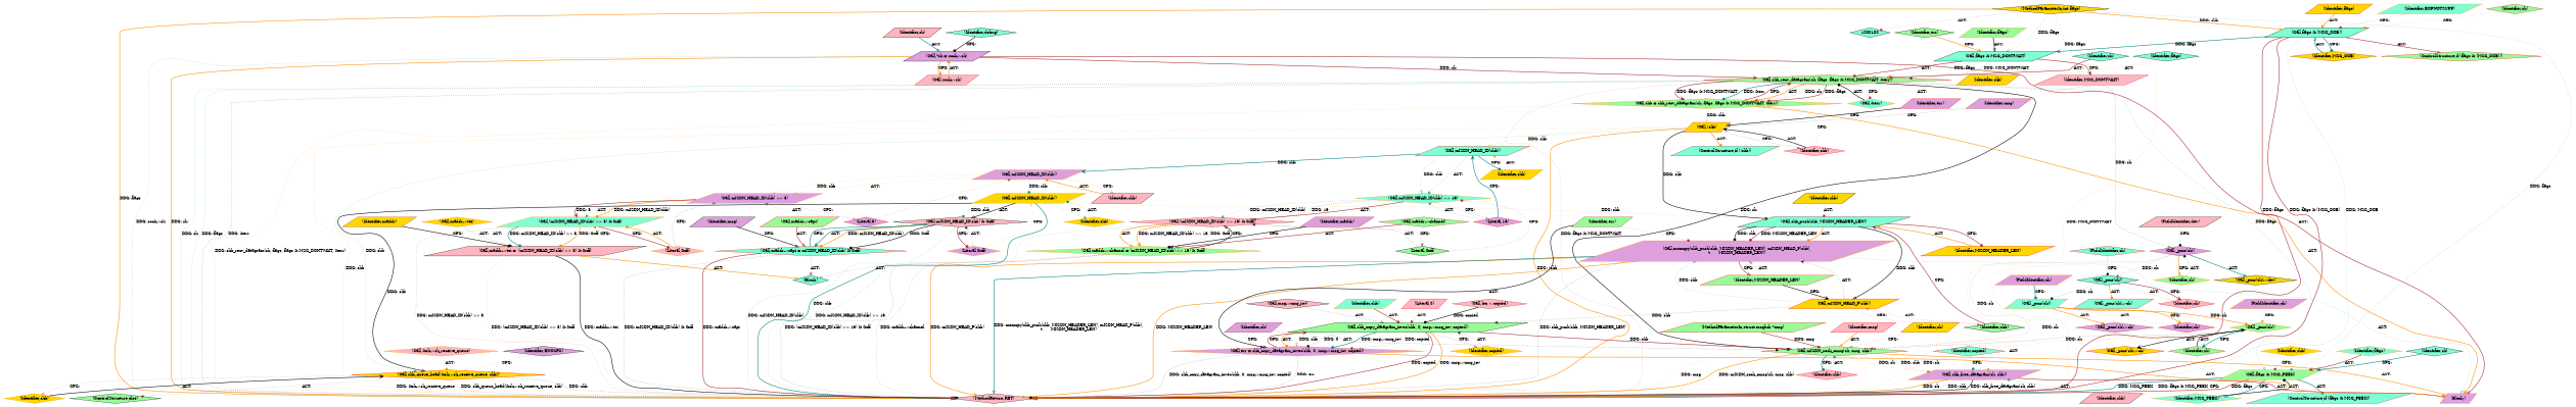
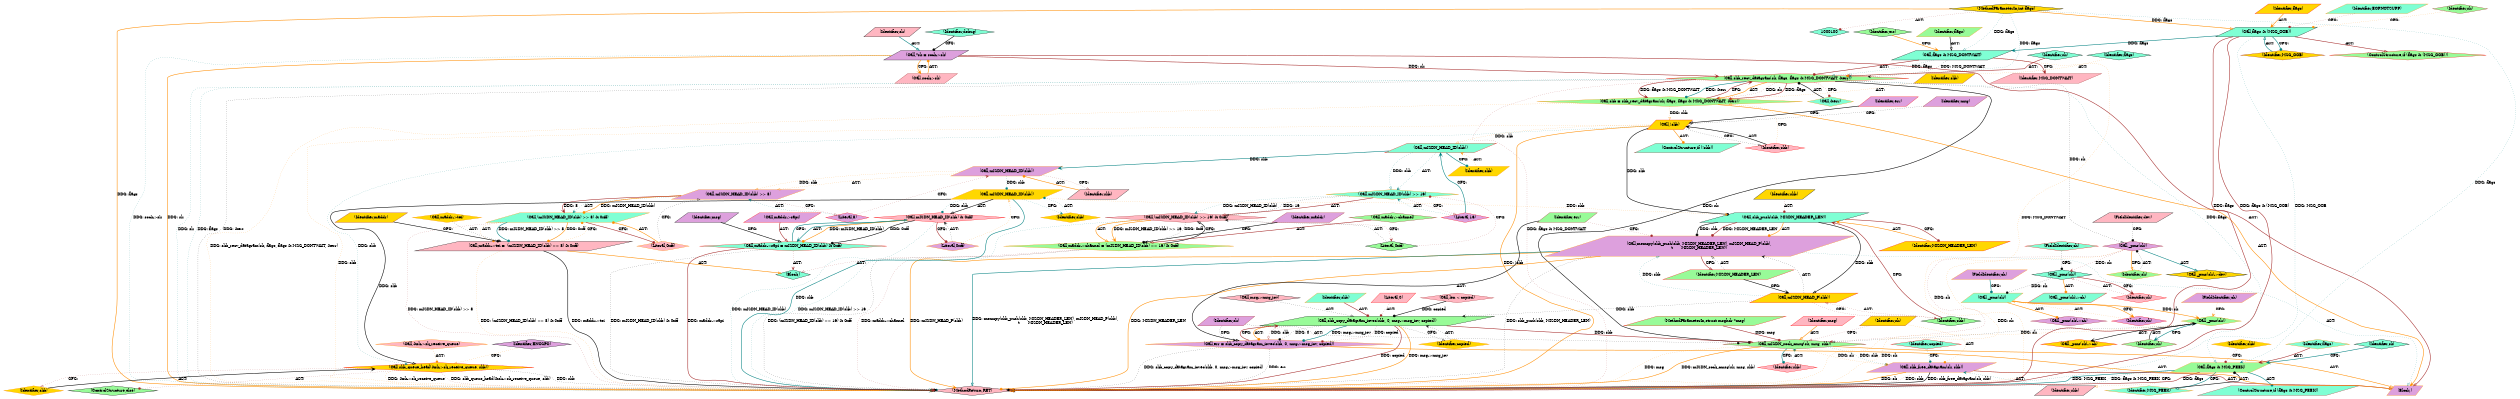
  digraph {
    node [color=darkorange fillcolor=aquamarine shape=diamond style=filled]
    edge [arrowhead=onormal color=darkorange style=dotted]
    n1 [color=red fillcolor=palegreen label="(Call,skb_recv_datagram(sk, flags, flags & MSG_DONTWAIT, &err))"]
    n2 [fillcolor=palegreen label="(Call,skb = skb_recv_datagram(sk, flags, flags & MSG_DONTWAIT, &err))"]
    n3 [color=brown fillcolor=palegreen label="(Call,mISDN_sock_cmsg(sk, msg, skb))"]
    n4 [color=brown fillcolor=plum label="(Call,_pms(sk))"]
    n5 [fillcolor=palegreen label="(Call,flags & MSG_PEEK)" shape=parallelogram]
    n6 [color=black fillcolor=lightpink label="(MethodReturn,RET)"]
    n7 [label="(Call,&err)"]
    n8 [fillcolor=plum label="(Block,)" shape=parallelogram]
    n9 [color=red fillcolor=gold label="(Call,!skb)" shape=parallelogram]
    n10 [fillcolor=plum label="(Call,skb_free_datagram(sk, skb))" shape=parallelogram]
    n11 [color=red fillcolor=lightpink label="(Identifier,skb)"]
    n12 [color=black label="(Call,_pms(sk))"]
    n13 [color=black fillcolor=gold label="(Call,_pms(sk)->dev)"]
    n14 [fillcolor=palegreen label="(Identifier,sk)"]
    n15 [color=brown label="(ControlStructure,if (flags & MSG_PEEK))" shape=parallelogram]
    n16 [label="(Identifier,MSG_PEEK)"]
    n17 [color=black fillcolor=plum label="(Call,*sk = sock->sk)" shape=parallelogram]
    n18 [color=brown fillcolor=lightpink label="(Call,sock->sk)" shape=parallelogram]
    n19 [color=black label="(Call,flags & MSG_DONTWAIT)" shape=parallelogram]
    n20 [color=brown fillcolor=lightpink label="(Identifier,MSG_DONTWAIT)" shape=parallelogram]
    n21 [color=black label="(Call,flags & (MSG_OOB))" shape=parallelogram]
    n22 [color=brown fillcolor=gold label="(Identifier,MSG_OOB)"]
    n23 [color=red fillcolor=palegreen label="(ControlStructure,if (flags & (MSG_OOB)))"]
    n24 [color=black fillcolor=gold label="(MethodParameterIn,int flags)"]
    1000100 [color=black]
    n26 [color=red label="(Call,mISDN_HEAD_ID(skb))" shape=parallelogram]
    n27 [color=red fillcolor=gold label="(Call,skb_queue_head(&sk->sk_receive_queue, skb))"]
    n28 [color=black label="(Call,skb_push(skb, MISDN_HEADER_LEN))" shape=parallelogram]
    n29 [color=brown label="(ControlStructure,if (!skb))" shape=parallelogram]
    n30 [color=red fillcolor=lightpink label="(Identifier,skb)"]
    n31 [label="(Call,mISDN_HEAD_ID(skb) >> 16)"]
    n32 [fillcolor=plum label="(Call,mISDN_HEAD_ID(skb))" shape=parallelogram]
    n33 [fillcolor=gold label="(Identifier,skb)" shape=parallelogram]
    n34 [color=black fillcolor=palegreen label="(ControlStructure,else)"]
    n35 [fillcolor=gold label="(Identifier,skb)"]
    n36 [fillcolor=plum label="(Call,memcpy(skb_push(skb, MISDN_HEADER_LEN), mISDN_HEAD_P(skb),\n\t       MISDN_HEADER_LEN))" shape=parallelogram]
    n37 [color=red fillcolor=gold label="(Call,mISDN_HEAD_P(skb))" shape=parallelogram]
    n38 [color=red fillcolor=gold label="(Identifier,MISDN_HEADER_LEN)" shape=parallelogram]
    n39 [color=brown fillcolor=lightpink label="(Call,(mISDN_HEAD_ID(skb) >> 16) & 0xff)"]
    n40 [color=red fillcolor=plum label="(Literal,16)"]
    n41 [fillcolor=plum label="(Call,mISDN_HEAD_ID(skb) >> 8)" shape=parallelogram]
    n42 [fillcolor=gold label="(Call,mISDN_HEAD_ID(skb))" shape=parallelogram]
    n43 [color=black fillcolor=lightpink label="(Identifier,skb)" shape=parallelogram]
    n44 [fillcolor=palegreen label="(Call,maddr->channel = (mISDN_HEAD_ID(skb) >> 16) & 0xff)"]
    n45 [color=black fillcolor=palegreen label="(Literal,0xff)"]
    n46 [color=black label="(Block,)"]
    n47 [label="(Call,(mISDN_HEAD_ID(skb) >> 8) & 0xff)" shape=parallelogram]
    n48 [color=red fillcolor=plum label="(Literal,8)"]
-   n49 [color=black fillcolor=lightpink label="(Call,mISDN_HEAD_ID(skb) & 0xff)"]
+   n49 [color=red fillcolor=lightpink label="(Call,mISDN_HEAD_ID(skb) & 0xff)"]
    n50 [fillcolor=gold label="(Identifier,skb)"]
    n51 [color=black fillcolor=lightpink label="(Call,maddr->tei =  (mISDN_HEAD_ID(skb) >> 8) & 0xff)" shape=parallelogram]
    n52 [fillcolor=lightpink label="(Literal,0xff)"]
    n53 [color=red label="(Call,maddr->sapi = mISDN_HEAD_ID(skb) & 0xff)"]
    n54 [fillcolor=plum label="(Literal,0xff)"]
    n55 [color=red fillcolor=palegreen label="(Identifier,MISDN_HEADER_LEN)" shape=parallelogram]
    n56 [color=black fillcolor=palegreen label="(Call,skb_copy_datagram_iovec(skb, 0, msg->msg_iov, copied))" shape=parallelogram]
    n57 [color=black fillcolor=palegreen label="(Identifier,skb)"]
    n58 [fillcolor=plum label="(Call,err = skb_copy_datagram_iovec(skb, 0, msg->msg_iov, copied))"]
    n59 [fillcolor=gold label="(Identifier,copied)"]
    n60 [color=black fillcolor=lightpink label="(Identifier,skb)" shape=parallelogram]
    n61 [label="(Call,_pms(sk))" shape=parallelogram]
    n62 [color=red fillcolor=lightpink label="(Identifier,sk)"]
    n63 [color=red label="(Call,_pms(sk)->ch)" shape=parallelogram]
    n64 [fillcolor=palegreen label="(Call,_pms(sk))"]
    n65 [color=brown fillcolor=plum label="(Call,_pms(sk)->ch)"]
    n66 [color=red fillcolor=plum label="(Identifier,sk)"]
    n67 [color=brown fillcolor=palegreen label="(Identifier,sk)"]
    n68 [color=red fillcolor=gold label="(Call,_pms(sk)->ch)"]
    n69 [color=brown fillcolor=plum label="(Identifier,maddr)" shape=parallelogram]
    n70 [label="(Identifier,flags)"]
    n71 [color=brown fillcolor=palegreen label="(Identifier,err)" shape=parallelogram]
    n72 [color=brown fillcolor=gold label="(Identifier,maddr)" shape=parallelogram]
    n73 [color=black fillcolor=gold label="(Identifier,skb)" shape=parallelogram]
    n74 [color=black label="(Identifier,sk)"]
    n75 [color=black label="(Identifier,flags)"]
    n76 [color=red fillcolor=palegreen label="(MethodParameterIn,struct msghdr *msg)" shape=parallelogram]
    n77 [color=brown fillcolor=gold label="(Identifier,skb)" shape=parallelogram]
    n78 [color=black label="(Identifier,sk)"]
    n79 [color=black fillcolor=plum label="(Identifier,msg)" shape=parallelogram]
    n80 [color=black fillcolor=lightpink label="(Call,msg->msg_iov)"]
    n81 [label="(Identifier,EOPNOTSUPP)" shape=parallelogram]
    n82 [color=black fillcolor=lightpink label="(FieldIdentifier,dev)" shape=parallelogram]
    n83 [color=brown fillcolor=plum label="(Identifier,sk)" shape=parallelogram]
    n84 [label="(Identifier,skb)" shape=parallelogram]
    n85 [color=red label="(FieldIdentifier,ch)"]
    n86 [fillcolor=lightpink label="(Call,&sk->sk_receive_queue)"]
    n87 [color=brown fillcolor=gold label="(Identifier,sk)" shape=parallelogram]
    n88 [color=red fillcolor=plum label="(Identifier,err)" shape=parallelogram]
    n89 [fillcolor=plum label="(FieldIdentifier,ch)" shape=parallelogram]
    n90 [color=red fillcolor=lightpink label="(Literal,0)" shape=parallelogram]
    n91 [color=brown fillcolor=plum label="(Identifier,msg)" shape=parallelogram]
    n92 [color=brown fillcolor=palegreen label="(Identifier,sk)"]
    n93 [color=red fillcolor=gold label="(Identifier,flags)" shape=parallelogram]
    n94 [color=brown fillcolor=lightpink label="(Call,len < copied)"]
    n95 [color=black fillcolor=palegreen label="(Identifier,err)"]
    n96 [fillcolor=palegreen label="(Identifier,flags)" shape=parallelogram]
    n97 [color=red fillcolor=lightpink label="(Identifier,msg)" shape=parallelogram]
    n98 [fillcolor=gold label="(Call,maddr->tei)"]
-   n99 [color=red fillcolor=palegreen label="(Call,maddr->sapi)" shape=parallelogram]
+   n99 [color=red fillcolor=plum label="(Call,maddr->sapi)" shape=parallelogram]
    n100 [color=red label="(Identifier,copied)"]
    n101 [color=black label="(Identifier,debug)"]
    n102 [fillcolor=gold label="(Identifier,skb)"]
    n103 [color=brown fillcolor=palegreen label="(Call,maddr->channel)"]
    n104 [color=black fillcolor=plum label="(Identifier,ENOSPC)"]
    n105 [fillcolor=plum label="(FieldIdentifier,ch)" shape=parallelogram]
    n106 [color=black fillcolor=lightpink label="(Identifier,sk)" shape=parallelogram]
    n1 -> n2 [label="AST: " style=bold]
    n1 -> n2 [arrowhead=vee color=brown label="DDG: sk"]
    n1 -> n2 [arrowhead=dot color=brown label="DDG: flags" style=bold]
    n1 -> n2 [arrowhead=vee color=brown label="DDG: flags & MSG_DONTWAIT" style=bold]
    n1 -> n2 [arrowhead=dot color=teal label="DDG: &err" style=bold]
    n1 -> n3 [arrowhead=dot color=black label="DDG: sk" style=bold]
    n1 -> n4 [color=black label="DDG: sk"]
    n1 -> n5 [color=teal label="DDG: flags"]
    n1 -> n6 [arrowhead=vee color=brown label="DDG: flags & MSG_DONTWAIT"]
    n1 -> n6 [arrowhead=vee color=teal label="DDG: sk"]
    n1 -> n6 [arrowhead=dot color=teal label="DDG: flags"]
    n1 -> n6 [color=black label="DDG: &err"]
    n1 -> n7 [arrowhead=dot color=brown label="CFG: "]
    n2 -> n1 [arrowhead=vee color=brown label="CFG: " style=bold]
    n2 -> n6 [label="DDG: skb_recv_datagram(sk, flags, flags & MSG_DONTWAIT, &err)"]
    n2 -> n8 [arrowhead=vee label="AST: " style=bold]
    n2 -> n9 [label="DDG: skb"]
    n3 -> n6 [label="DDG: msg"]
    n3 -> n6 [arrowhead=dot label="DDG: mISDN_sock_cmsg(sk, msg, skb)" style=bold]
    n3 -> n8 [label="AST: " style=bold]
    n3 -> n10 [arrowhead=dot label="DDG: sk"]
    n3 -> n10 [color=teal label="DDG: skb"]
    n3 -> n11 [arrowhead=dot color=teal label="CFG: " style=bold]
    n4 -> n3 [arrowhead=vee color=brown label="DDG: sk"]
    n4 -> n6 [arrowhead=vee label="DDG: sk"]
    n4 -> n12 [arrowhead=vee color=brown label="DDG: sk"]
    n4 -> n13 [color=teal label="AST: " style=bold]
    n4 -> n14 [label="CFG: " style=bold]
    n5 -> n6 [arrowhead=vee color=teal label="DDG: MSG_PEEK" style=bold]
    n5 -> n6 [arrowhead=vee color=teal label="DDG: flags & MSG_PEEK"]
    n5 -> n6 [color=brown label="DDG: flags" style=bold]
    n5 -> n15 [arrowhead=dot color=teal label="AST: " style=bold]
    n5 -> n16 [color=teal label="CFG: " style=bold]
    n7 -> n1 [arrowhead=dot color=black label="AST: " style=bold]
    n9 -> n6 [arrowhead=vee label="DDG: skb"]
    n9 -> n6 [arrowhead=vee label="DDG: !skb" style=bold]
    n9 -> n26 [label="DDG: skb"]
    n9 -> n27 [arrowhead=vee color=teal label="DDG: skb"]
    n9 -> n28 [arrowhead=dot color=black label="DDG: skb" style=bold]
    n9 -> n29 [arrowhead=dot label="AST: " style=bold]
    n9 -> n30 [color=black label="CFG: "]
    n10 -> n6 [label="DDG: sk" style=bold]
    n10 -> n6 [arrowhead=vee color=brown label="DDG: skb"]
    n10 -> n6 [color=black label="DDG: skb_free_datagram(sk, skb)" style=bold]
    n10 -> n8 [color=brown label="AST: " style=bold]
    n10 -> n60 [label="CFG: "]
    n11 -> n3 [arrowhead=dot color=teal label="AST: "]
    n12 -> n61 [arrowhead=dot color=black label="DDG: sk"]
    n12 -> n62 [arrowhead=vee color=brown label="CFG: " style=bold]
    n12 -> n63 [arrowhead=dot label="AST: " style=bold]
    n14 -> n4 [arrowhead=dot color=black label="AST: "]
    n16 -> n5 [arrowhead=dot color=black label="AST: " style=bold]
    n17 -> n1 [arrowhead=vee color=brown label="DDG: sk" style=bold]
    n17 -> n6 [label="DDG: sk" style=bold]
    n17 -> n6 [arrowhead=vee color=teal label="DDG: sock->sk"]
    n17 -> n8 [color=brown label="AST: " style=bold]
    n17 -> n18 [arrowhead=vee label="CFG: " style=bold]
    n18 -> n17 [arrowhead=dot label="AST: " style=bold]
    n19 -> n1 [arrowhead=dot color=brown label="AST: " style=bold]
    n19 -> n1 [color=teal label="DDG: flags"]
    n19 -> n1 [arrowhead=vee color=black label="DDG: MSG_DONTWAIT"]
    n19 -> n6 [arrowhead=dot label="DDG: MSG_DONTWAIT"]
    n19 -> n20 [arrowhead=vee color=brown label="CFG: " style=bold]
    n21 -> n6 [arrowhead=vee color=brown label="DDG: flags" style=bold]
    n21 -> n6 [arrowhead=dot color=brown label="DDG: flags & (MSG_OOB)" style=bold]
    n21 -> n6 [color=teal label="DDG: MSG_OOB"]
    n21 -> n19 [arrowhead=vee color=teal label="DDG: flags" style=bold]
    n21 -> n22 [arrowhead=dot color=teal label="CFG: " style=bold]
    n21 -> n23 [color=brown label="AST: " style=bold]
    n22 -> n21 [color=teal label="AST: " style=bold]
    n24 -> n1 [arrowhead=vee color=teal label="DDG: flags"]
    n24 -> n5 [arrowhead=vee color=teal label="DDG: flags"]
    n24 -> n6 [label="DDG: flags" style=bold]
    n24 -> n19 [color=teal label="DDG: flags"]
-   n24 -> n21 [label="DDG: skb" style=bold]
+   n24 -> n21 [label="DDG: flags" style=bold]
    n24 -> 1000100 [arrowhead=dot color=brown label="AST: "]
    n26 -> n31 [arrowhead=vee color=teal label="AST: "]
    n26 -> n31 [color=teal label="DDG: skb"]
    n26 -> n32 [arrowhead=vee color=teal label="DDG: skb" style=bold]
    n26 -> n33 [arrowhead=dot color=teal label="CFG: " style=bold]
    n27 -> n6 [arrowhead=dot label="DDG: &sk->sk_receive_queue"]
    n27 -> n6 [arrowhead=dot color=brown label="DDG: skb_queue_head(&sk->sk_receive_queue, skb)"]
    n27 -> n6 [color=black label="DDG: skb"]
    n27 -> n34 [arrowhead=dot color=brown label="AST: "]
    n27 -> n35 [color=brown label="CFG: "]
    n28 -> n36 [arrowhead=dot label="AST: " style=bold]
    n28 -> n36 [arrowhead=dot color=black label="DDG: skb" style=bold]
    n28 -> n36 [arrowhead=dot color=brown label="DDG: MISDN_HEADER_LEN" style=bold]
    n28 -> n37 [color=black label="DDG: skb" style=bold]
    n28 -> n38 [arrowhead=dot color=brown label="CFG: " style=bold]
    n30 -> n2 [label="CFG: "]
    n30 -> n9 [arrowhead=vee color=black label="AST: " style=bold]
    n31 -> n39 [color=brown label="AST: " style=bold]
    n31 -> n39 [arrowhead=vee color=teal label="DDG: mISDN_HEAD_ID(skb)"]
    n31 -> n39 [color=black label="DDG: 16"]
    n31 -> n40 [color=brown label="CFG: "]
    n32 -> n41 [label="AST: "]
    n32 -> n41 [label="DDG: skb"]
    n32 -> n42 [arrowhead=dot color=teal label="DDG: skb"]
    n32 -> n43 [color=brown label="CFG: "]
    n33 -> n26 [arrowhead=vee label="AST: "]
    n35 -> n27 [arrowhead=vee color=black label="AST: " style=bold]
    n36 -> n6 [arrowhead=vee label="DDG: mISDN_HEAD_P(skb)" style=bold]
    n36 -> n6 [color=teal label="DDG: memcpy(skb_push(skb, MISDN_HEADER_LEN), mISDN_HEAD_P(skb),\n\t       MISDN_HEADER_LEN)" style=bold]
    n36 -> n6 [arrowhead=dot label="DDG: MISDN_HEADER_LEN" style=bold]
    n36 -> n6 [color=black label="DDG: skb_push(skb, MISDN_HEADER_LEN)"]
    n36 -> n8 [color=teal label="AST: "]
    n36 -> n55 [color=brown label="CFG: " style=bold]
    n37 -> n36 [arrowhead=vee color=black label="AST: "]
    n37 -> n36 [color=teal label="DDG: skb"]
    n37 -> n56 [arrowhead=vee color=black label="DDG: skb"]
    n37 -> n57 [arrowhead=vee color=brown label="CFG: "]
    n38 -> n28 [arrowhead=vee label="AST: " style=bold]
    n39 -> n6 [arrowhead=dot color=teal label="DDG: mISDN_HEAD_ID(skb) >> 16"]
    n39 -> n44 [label="AST: " style=bold]
    n39 -> n44 [arrowhead=vee label="DDG: mISDN_HEAD_ID(skb) >> 16" style=bold]
    n39 -> n44 [arrowhead=vee color=black label="DDG: 0xff"]
    n39 -> n45 [arrowhead=vee color=brown label="CFG: "]
    n40 -> n26 [arrowhead=vee color=teal label="CFG: " style=bold]
    n40 -> n31 [arrowhead=vee color=teal label="AST: "]
    n41 -> n47 [arrowhead=vee color=teal label="AST: "]
    n41 -> n47 [arrowhead=dot label="DDG: mISDN_HEAD_ID(skb)" style=bold]
    n41 -> n47 [arrowhead=vee color=brown label="DDG: 8" style=bold]
    n41 -> n48 [color=brown label="CFG: "]
    n42 -> n6 [arrowhead=vee color=teal label="DDG: skb" style=bold]
    n42 -> n27 [color=black label="DDG: skb" style=bold]
    n42 -> n28 [arrowhead=vee label="DDG: skb"]
    n42 -> n49 [color=black label="AST: " style=bold]
    n42 -> n49 [arrowhead=dot color=teal label="DDG: skb"]
    n42 -> n50 [arrowhead=vee color=teal label="CFG: "]
    n43 -> n32 [arrowhead=dot label="AST: " style=bold]
    n44 -> n6 [color=black label="DDG: (mISDN_HEAD_ID(skb) >> 16) & 0xff"]
    n44 -> n6 [arrowhead=vee color=brown label="DDG: maddr->channel"]
    n44 -> n39 [color=black label="CFG: " style=bold]
    n44 -> n46 [color=brown label="AST: "]
    n45 -> n31 [arrowhead=dot color=brown label="CFG: "]
    n45 -> n39 [arrowhead=vee color=black label="AST: "]
    n47 -> n6 [color=brown label="DDG: mISDN_HEAD_ID(skb) >> 8"]
    n47 -> n51 [arrowhead=dot label="AST: "]
    n47 -> n51 [arrowhead=dot color=teal label="DDG: mISDN_HEAD_ID(skb) >> 8" style=bold]
    n47 -> n51 [arrowhead=dot label="DDG: 0xff" style=bold]
    n47 -> n52 [arrowhead=dot color=brown label="CFG: " style=bold]
    n48 -> n32 [arrowhead=vee color=brown label="CFG: "]
    n48 -> n41 [arrowhead=vee color=teal label="AST: "]
    n49 -> n6 [arrowhead=dot color=teal label="DDG: mISDN_HEAD_ID(skb)"]
    n49 -> n53 [arrowhead=vee color=teal label="AST: " style=bold]
    n49 -> n53 [arrowhead=dot label="DDG: mISDN_HEAD_ID(skb)" style=bold]
    n49 -> n53 [arrowhead=dot color=black label="DDG: 0xff" style=bold]
    n49 -> n54 [arrowhead=dot color=brown label="CFG: " style=bold]
    n50 -> n42 [arrowhead=dot color=teal label="AST: "]
    n51 -> n6 [arrowhead=dot color=black label="DDG: maddr->tei" style=bold]
    n51 -> n6 [label="DDG: (mISDN_HEAD_ID(skb) >> 8) & 0xff"]
    n51 -> n46 [label="AST: " style=bold]
    n51 -> n47 [arrowhead=dot label="CFG: "]
    n52 -> n41 [color=black label="CFG: "]
    n52 -> n47 [arrowhead=dot label="AST: " style=bold]
    n53 -> n6 [arrowhead=vee color=black label="DDG: mISDN_HEAD_ID(skb) & 0xff"]
    n53 -> n6 [arrowhead=vee color=brown label="DDG: maddr->sapi" style=bold]
    n53 -> n46 [arrowhead=vee color=brown label="AST: "]
    n53 -> n49 [color=teal label="CFG: " style=bold]
    n54 -> n42 [label="CFG: "]
    n54 -> n49 [arrowhead=vee color=black label="AST: "]
    n55 -> n36 [color=black label="AST: "]
    n55 -> n37 [arrowhead=vee color=black label="CFG: " style=bold]
    n56 -> n3 [color=brown label="DDG: skb" style=bold]
    n56 -> n6 [color=brown label="DDG: copied" style=bold]
    n56 -> n6 [arrowhead=dot label="DDG: msg->msg_iov" style=bold]
    n56 -> n58 [arrowhead=dot label="AST: " style=bold]
    n56 -> n58 [color=brown label="DDG: skb"]
    n56 -> n58 [arrowhead=dot color=black label="DDG: 0"]
    n56 -> n58 [arrowhead=dot color=teal label="DDG: msg->msg_iov" style=bold]
    n56 -> n58 [arrowhead=dot color=brown label="DDG: copied"]
    n56 -> n59 [color=black label="CFG: "]
    n57 -> n28 [arrowhead=vee color=brown label="CFG: " style=bold]
    n57 -> n37 [color=brown label="AST: "]
    n58 -> n6 [arrowhead=dot color=black label="DDG: skb_copy_datagram_iovec(skb, 0, msg->msg_iov, copied)"]
    n58 -> n6 [color=black label="DDG: err"]
    n58 -> n8 [label="AST: " style=bold]
    n58 -> n56 [arrowhead=vee color=brown label="CFG: " style=bold]
    n59 -> n56 [arrowhead=vee color=black label="AST: "]
    n60 -> n10 [arrowhead=vee color=teal label="AST: "]
    n61 -> n64 [arrowhead=vee label="DDG: sk" style=bold]
    n61 -> n65 [arrowhead=dot label="AST: " style=bold]
    n61 -> n66 [arrowhead=vee label="CFG: " style=bold]
    n62 -> n12 [color=brown label="AST: "]
    n64 -> n3 [color=black label="DDG: sk"]
    n64 -> n6 [label="DDG: sk"]
    n64 -> n67 [arrowhead=vee color=teal label="CFG: " style=bold]
    n64 -> n68 [arrowhead=vee color=black label="AST: " style=bold]
    n66 -> n61 [label="AST: "]
    n67 -> n64 [arrowhead=vee color=black label="AST: " style=bold]
    n69 -> n44 [arrowhead=dot color=black label="CFG: " style=bold]
    n70 -> n5 [arrowhead=vee color=brown label="AST: " style=bold]
    n71 -> n36 [arrowhead=dot color=brown label="CFG: "]
    n71 -> n58 [color=black label="AST: " style=bold]
    n72 -> n51 [arrowhead=dot color=black label="CFG: " style=bold]
    n73 -> n28 [arrowhead=dot color=brown label="AST: "]
    n74 -> n1 [arrowhead=vee color=brown label="AST: " style=bold]
    n75 -> n1 [arrowhead=dot label="AST: "]
    n76 -> n3 [arrowhead=dot color=brown label="DDG: msg" style=bold]
    n77 -> n2 [label="AST: "]
    n78 -> n5 [arrowhead=vee color=teal label="CFG: " style=bold]
    n79 -> n53 [color=black label="CFG: " style=bold]
    n80 -> n56 [color=black label="AST: "]
    n81 -> n21 [arrowhead=dot color=brown label="CFG: "]
    n82 -> n4 [arrowhead=dot color=black label="CFG: "]
    n83 -> n3 [arrowhead=dot color=black label="AST: "]
    n83 -> n58 [arrowhead=vee color=black label="CFG: "]
    n84 -> n56 [arrowhead=dot color=brown label="AST: " style=bold]
    n85 -> n12 [arrowhead=dot color=black label="CFG: "]
    n86 -> n27 [arrowhead=dot label="AST: "]
    n87 -> n3 [color=brown label="CFG: "]
    n87 -> n10 [arrowhead=dot label="AST: "]
    n88 -> n9 [color=black label="CFG: " style=bold]
    n89 -> n64 [arrowhead=vee label="CFG: "]
    n90 -> n56 [arrowhead=dot color=brown label="AST: "]
    n91 -> n9 [color=black label="CFG: "]
    n92 -> n21 [arrowhead=dot label="CFG: "]
    n93 -> n21 [arrowhead=vee label="AST: " style=bold]
    n94 -> n56 [arrowhead=dot color=black label="DDG: copied" style=bold]
    n95 -> n19 [arrowhead=vee label="CFG: " style=bold]
    n96 -> n19 [color=black label="AST: " style=bold]
    n97 -> n3 [label="AST: " style=bold]
    n98 -> n51 [arrowhead=vee color=black label="AST: "]
    n99 -> n53 [color=brown label="AST: " style=bold]
    n100 -> n10 [arrowhead=dot color=teal label="CFG: "]
    n101 -> n17 [arrowhead=dot color=black label="CFG: " style=bold]
    n102 -> n5 [arrowhead=dot color=brown label="CFG: "]
    n103 -> n44 [color=brown label="AST: " style=bold]
    n104 -> n27 [label="CFG: "]
    n105 -> n61 [arrowhead=dot color=teal label="CFG: " style=bold]
    n106 -> n17 [color=teal label="AST: " style=bold]
  }
